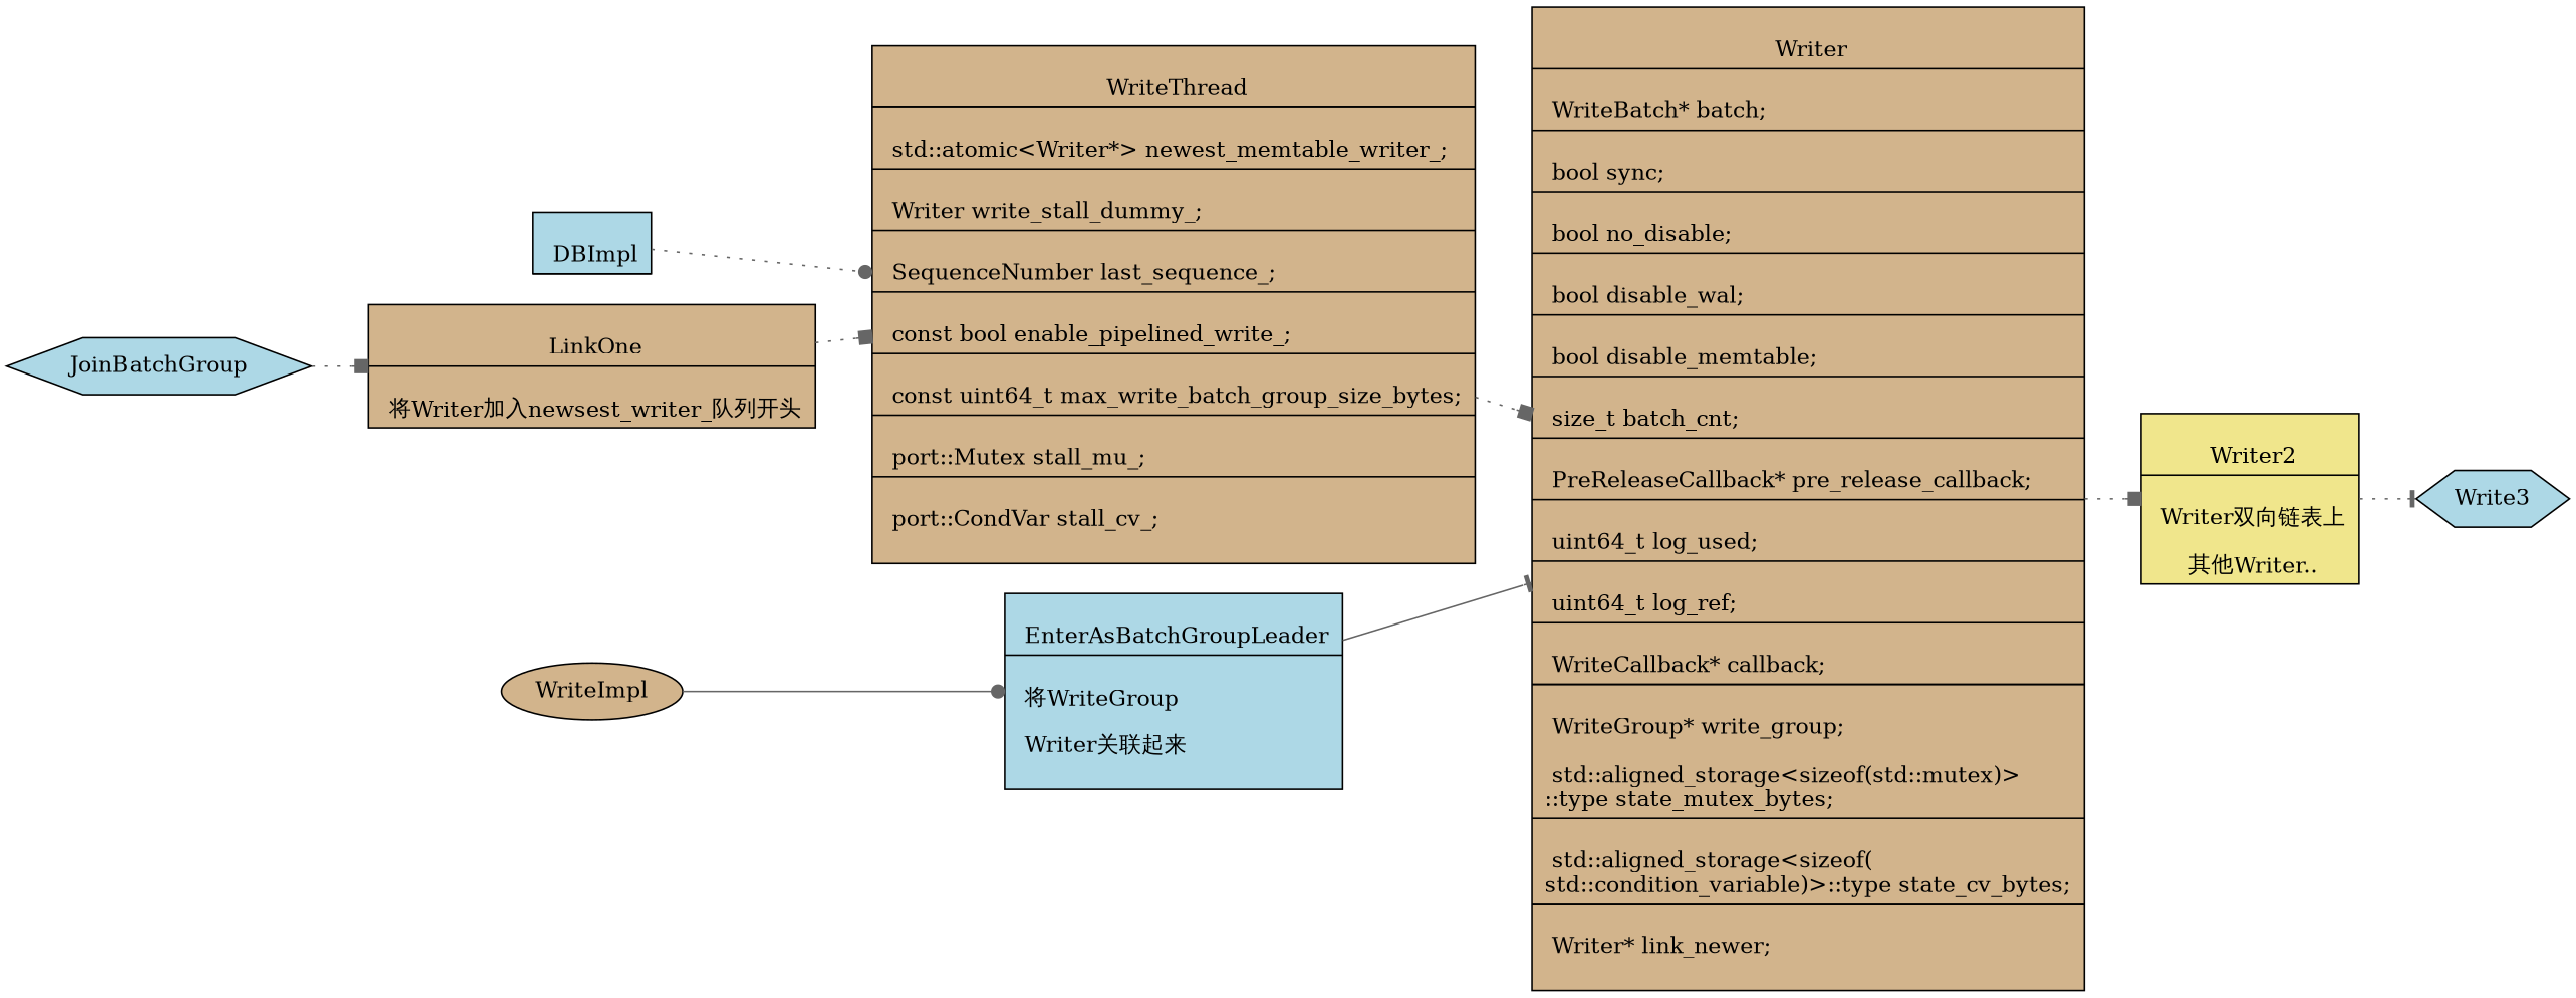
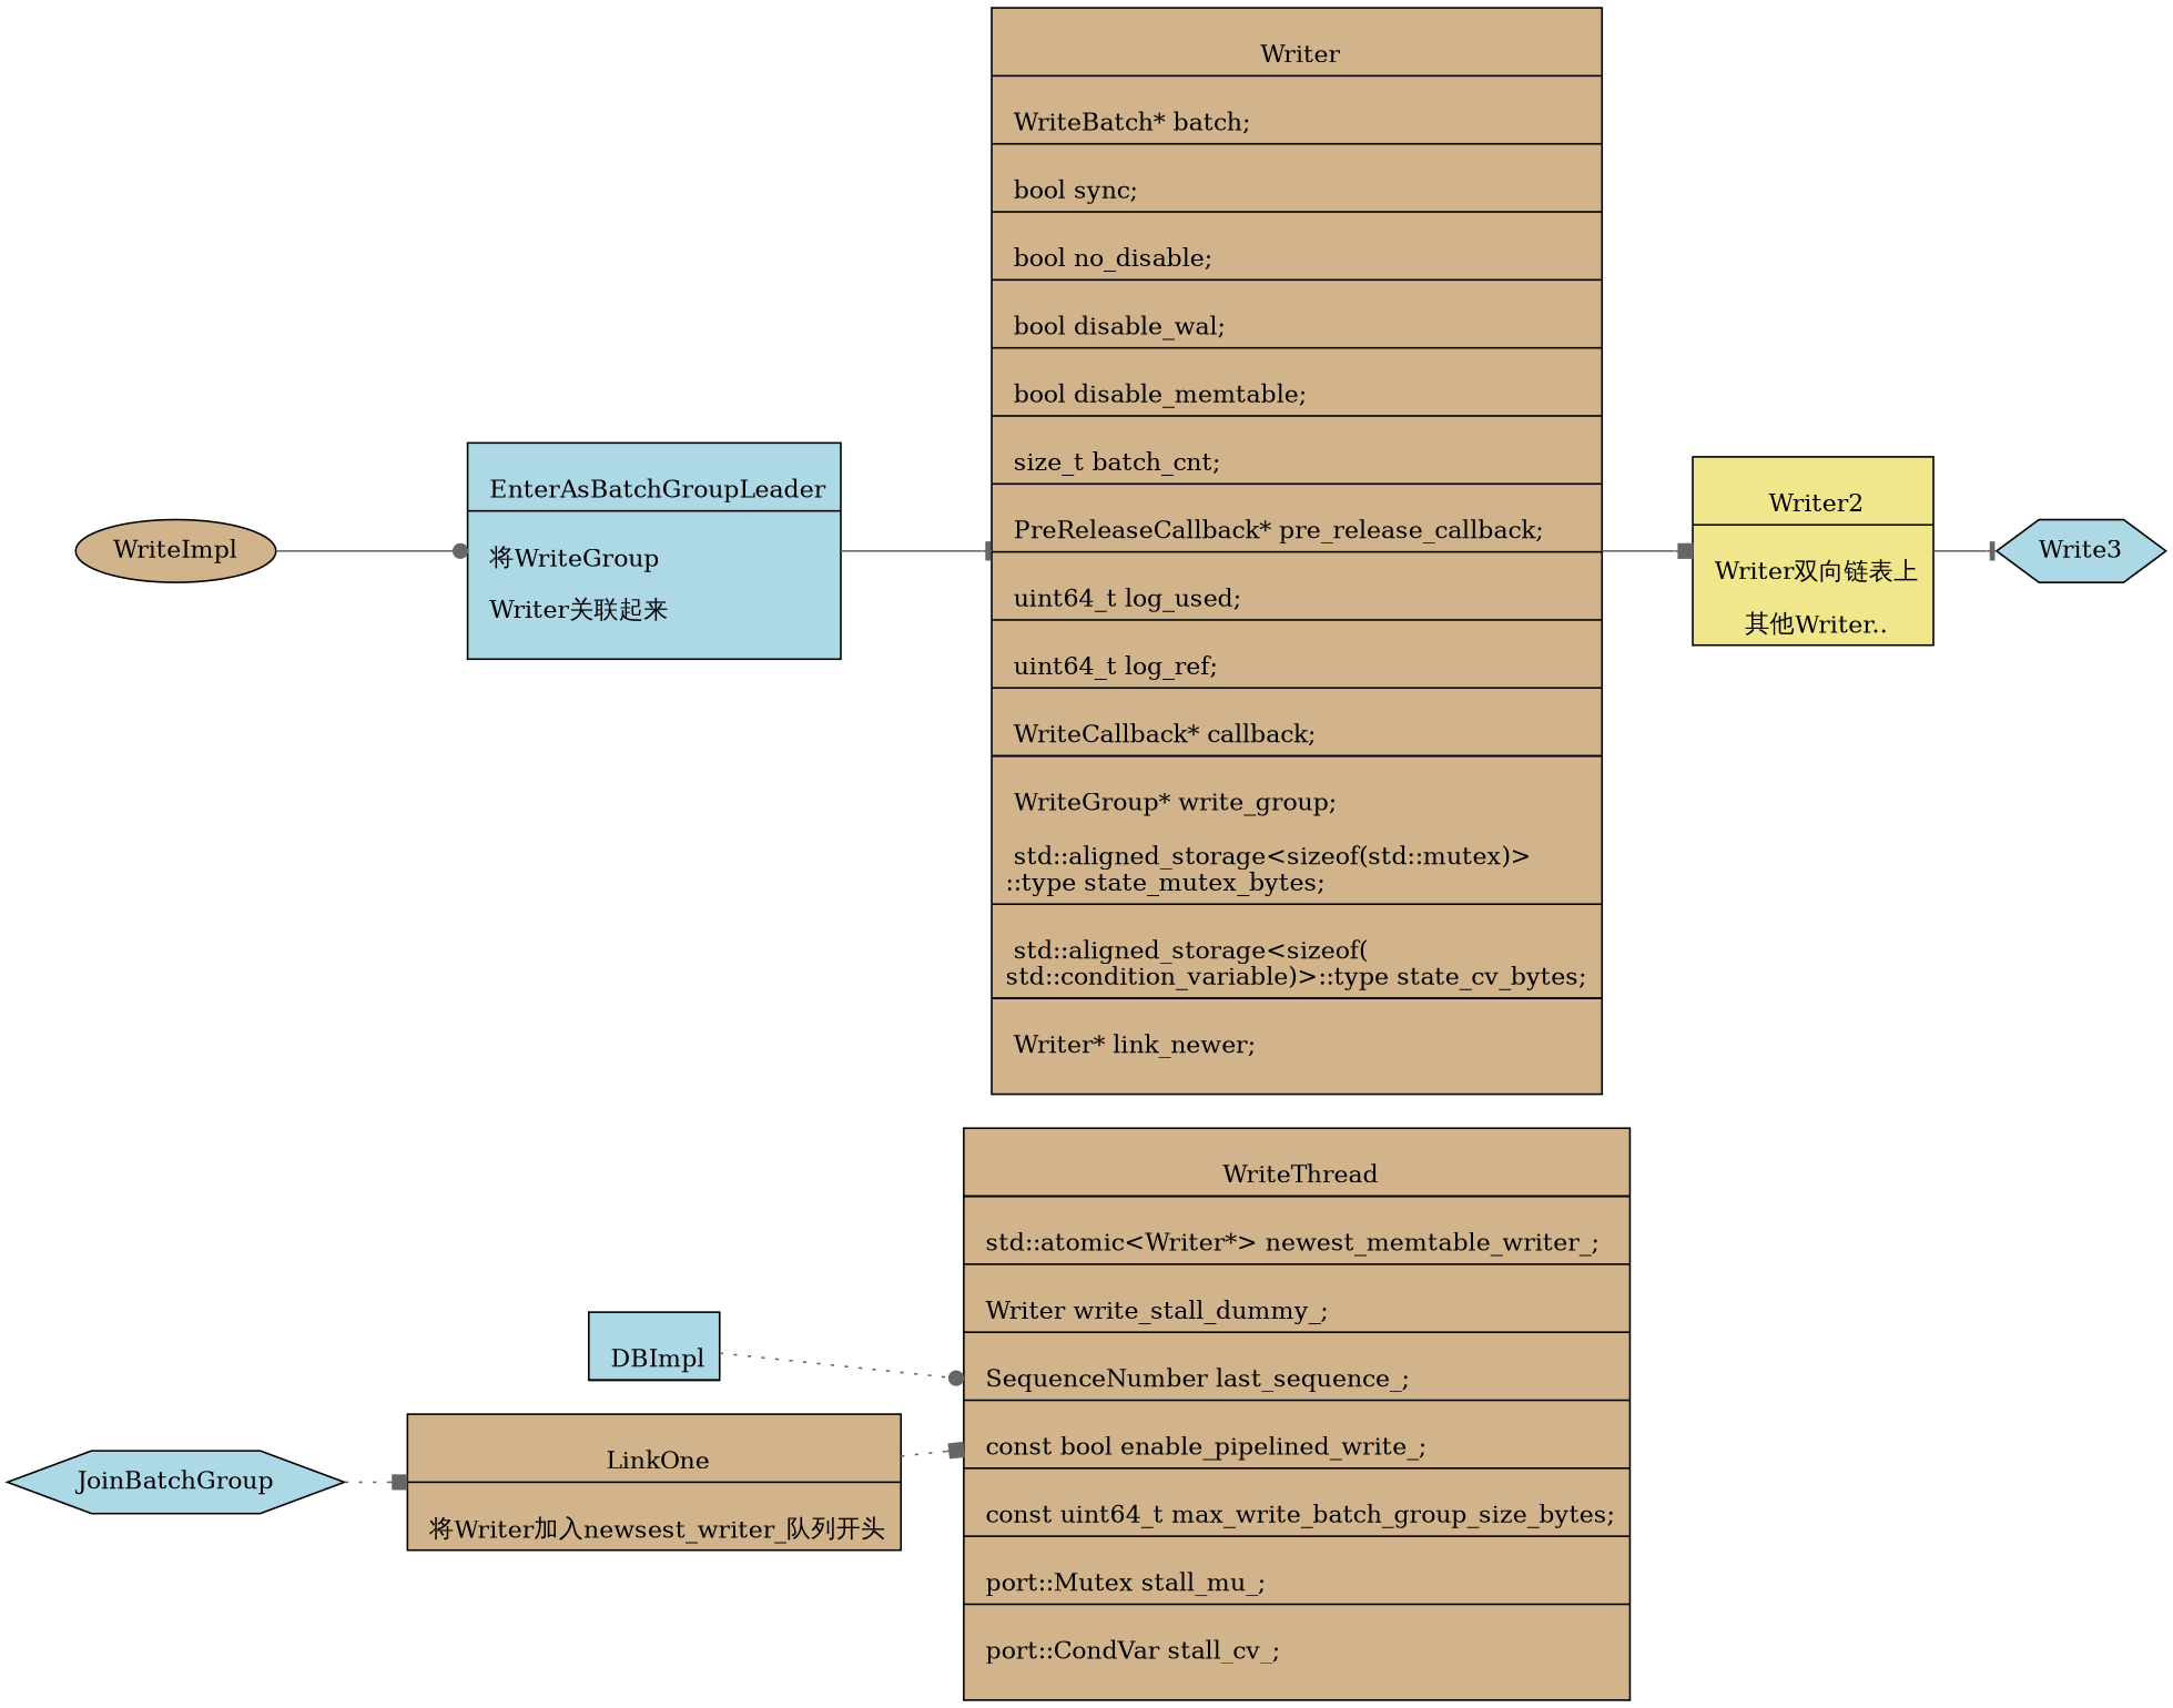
  digraph {
    newrank=true
    rankdir=LR
    node [fillcolor=lightblue shape=record style=filled]
    edge [arrowhead=box color=gray40 style=dotted weight=5]
    n1 [label="{{\n      DBImpl|\n        <WriteThread> WriteThread write_thread_;\l\n    }}"]
    n2 [fillcolor=tan label="{{\n      WriteThread|\n        <Writer>\n        当前writer链表队列\l\n        std::atomic\<Writer*\> newest_writer_;\l|\n        std::atomic\<Writer*\> newest_memtable_writer_;\l|\n        Writer write_stall_dummy_;\l|\n        SequenceNumber last_sequence_;\l|\n        const bool enable_pipelined_write_;\l|\n        const uint64_t max_write_batch_group_size_bytes;\l|\n        port::Mutex stall_mu_;\l|\n        port::CondVar stall_cv_;\l\n    }}"]
    n3 [fillcolor=tan label="{{\n      Writer|\n        WriteBatch* batch;\l|\n        bool sync;\l|\n        bool no_disable;\l|\n        bool disable_wal;\l|\n        bool disable_memtable;\l|\n        size_t batch_cnt;\l|\n        PreReleaseCallback* pre_release_callback;\l|\n        uint64_t log_used;\l|\n        uint64_t log_ref;\l|\n        WriteCallback* callback;\l|\n        <state> std::atomic\<uint8_t\> state;\l|\n        WriteGroup* write_group;\l\n        std::aligned_storage\<sizeof(std::mutex)\>\l::type state_mutex_bytes;\l|\n        std::aligned_storage\<sizeof(\lstd::condition_variable)\>::type state_cv_bytes;\l|\n        <Older> 双向链表\lWriter* link_older;\l|\n        Writer* link_newer;\l\n    }}"]
    n4 [fillcolor=khaki label="{{\n      Writer2|\n      Writer双向链表上\l \n      其他Writer..\n    }}"]
    Write3 [shape=hexagon]
    n6 [label="{{\n      EnterAsBatchGroupLeader|\n      将WriteGroup\l \n      Writer关联起来\l\n    }}"]
    n7 [fillcolor=tan label="{{\n      LinkOne|\n      将Writer加入newsest_writer_队列开头\n    }}"]
    JoinBatchGroup [shape=hexagon]
    WriteImpl [fillcolor=tan shape=ellipse]
    n1 -> n2 [arrowhead=dot tailport=WriteThread]
-   n2 -> n3 [tailport=Writer]
-   n3 -> n4 [tailport=Older]
-   n4 -> Write3 [arrowhead=tee]
+   n3 -> n4 [style=solid tailport=Older]
+   n4 -> Write3 [arrowhead=tee style=solid]
    n6 -> n3 [arrowhead=tee style=solid]
    n7 -> n2 [headport=Writer]
    JoinBatchGroup -> n7
    WriteImpl -> n6 [arrowhead=dot style=solid]
  }
